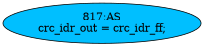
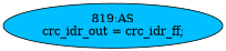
  strict digraph {
    rankdir=LR
-   n1 [ast="<pyverilog.vparser.ast.Assign object at 0x7f01261e8650>" def_var="['crc_idr_out']" fillcolor=deepskyblue label="817:AS\ncrc_idr_out = crc_idr_ff;" statements="[]" style=filled typ=Assign use_var="['crc_idr_ff']"]
+   n1 [ast="<pyverilog.vparser.ast.Assign object at 0x7f01261e8650>" def_var="['crc_idr_out']" fillcolor=deepskyblue label="819:AS\ncrc_idr_out = crc_idr_ff;" statements="[]" style=filled typ=Assign use_var="['crc_idr_ff']"]
  }
